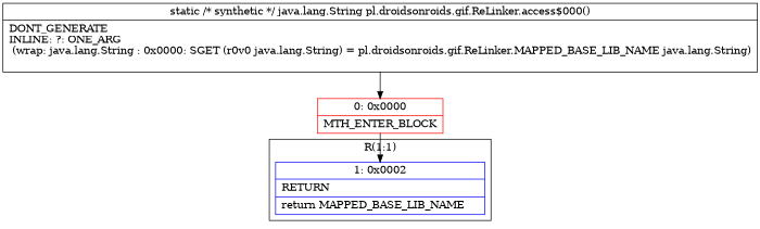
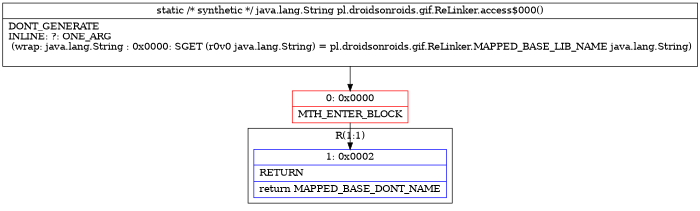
  digraph {
    node [shape=record]
-   n1 [color=blue label="{1\:\ 0x0002|RETURN\l|return MAPPED_BASE_LIB_NAME\l}"]
+   n1 [color=blue label="{1\:\ 0x0002|RETURN\l|return MAPPED_BASE_DONT_NAME\l}"]
    n2 [color=red label="{0\:\ 0x0000|MTH_ENTER_BLOCK\l}"]
    n3 [label="{static \/* synthetic *\/ java.lang.String pl.droidsonroids.gif.ReLinker.access$000()  | DONT_GENERATE\lINLINE: ?: ONE_ARG  \l  (wrap: java.lang.String : 0x0000: SGET  (r0v0 java.lang.String) =  pl.droidsonroids.gif.ReLinker.MAPPED_BASE_LIB_NAME java.lang.String)\l\l}"]
    subgraph cluster_1 {
      label="R(1:1)"
      n1
    }
    n2 -> n1
    n3 -> n2
  }
